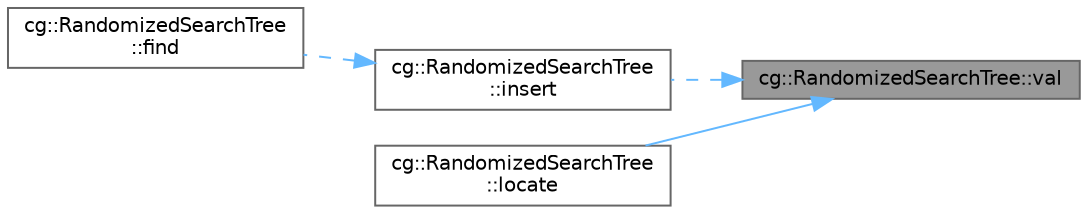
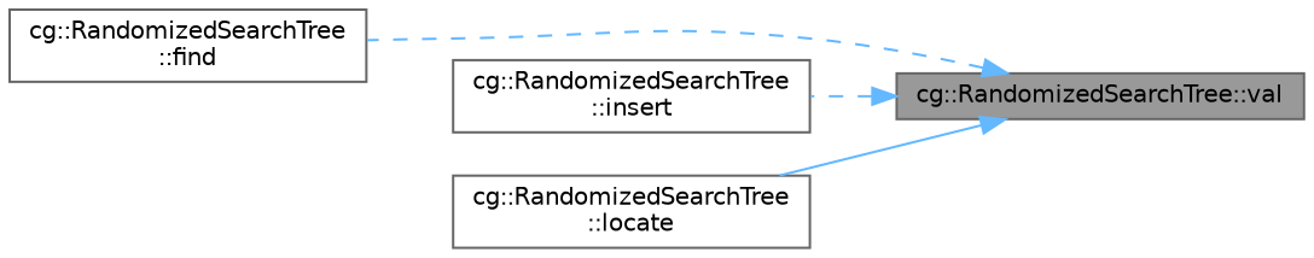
  digraph {
    rankdir=RL
    node [color=grey40 fillcolor=white fontname=Helvetica fontsize=10 shape=box style=filled]
    edge [color=steelblue1 dir=back fontname=Helvetica fontsize=10 labelfontname=Helvetica labelfontsize=10 style=dashed]
    n1 [color=gray40 fillcolor=grey60 fontcolor=black height=0.2 label="cg::RandomizedSearchTree::val" width=0.4]
    n2 [height=0.2 label="cg::RandomizedSearchTree\l::find" width=0.4]
    n3 [height=0.2 label="cg::RandomizedSearchTree\l::insert" width=0.4]
    n4 [height=0.2 label="cg::RandomizedSearchTree\l::locate" width=0.4]
-   n3 -> n2
+   n1 -> n2
    n1 -> n3
    n1 -> n4 [style=solid]
  }
